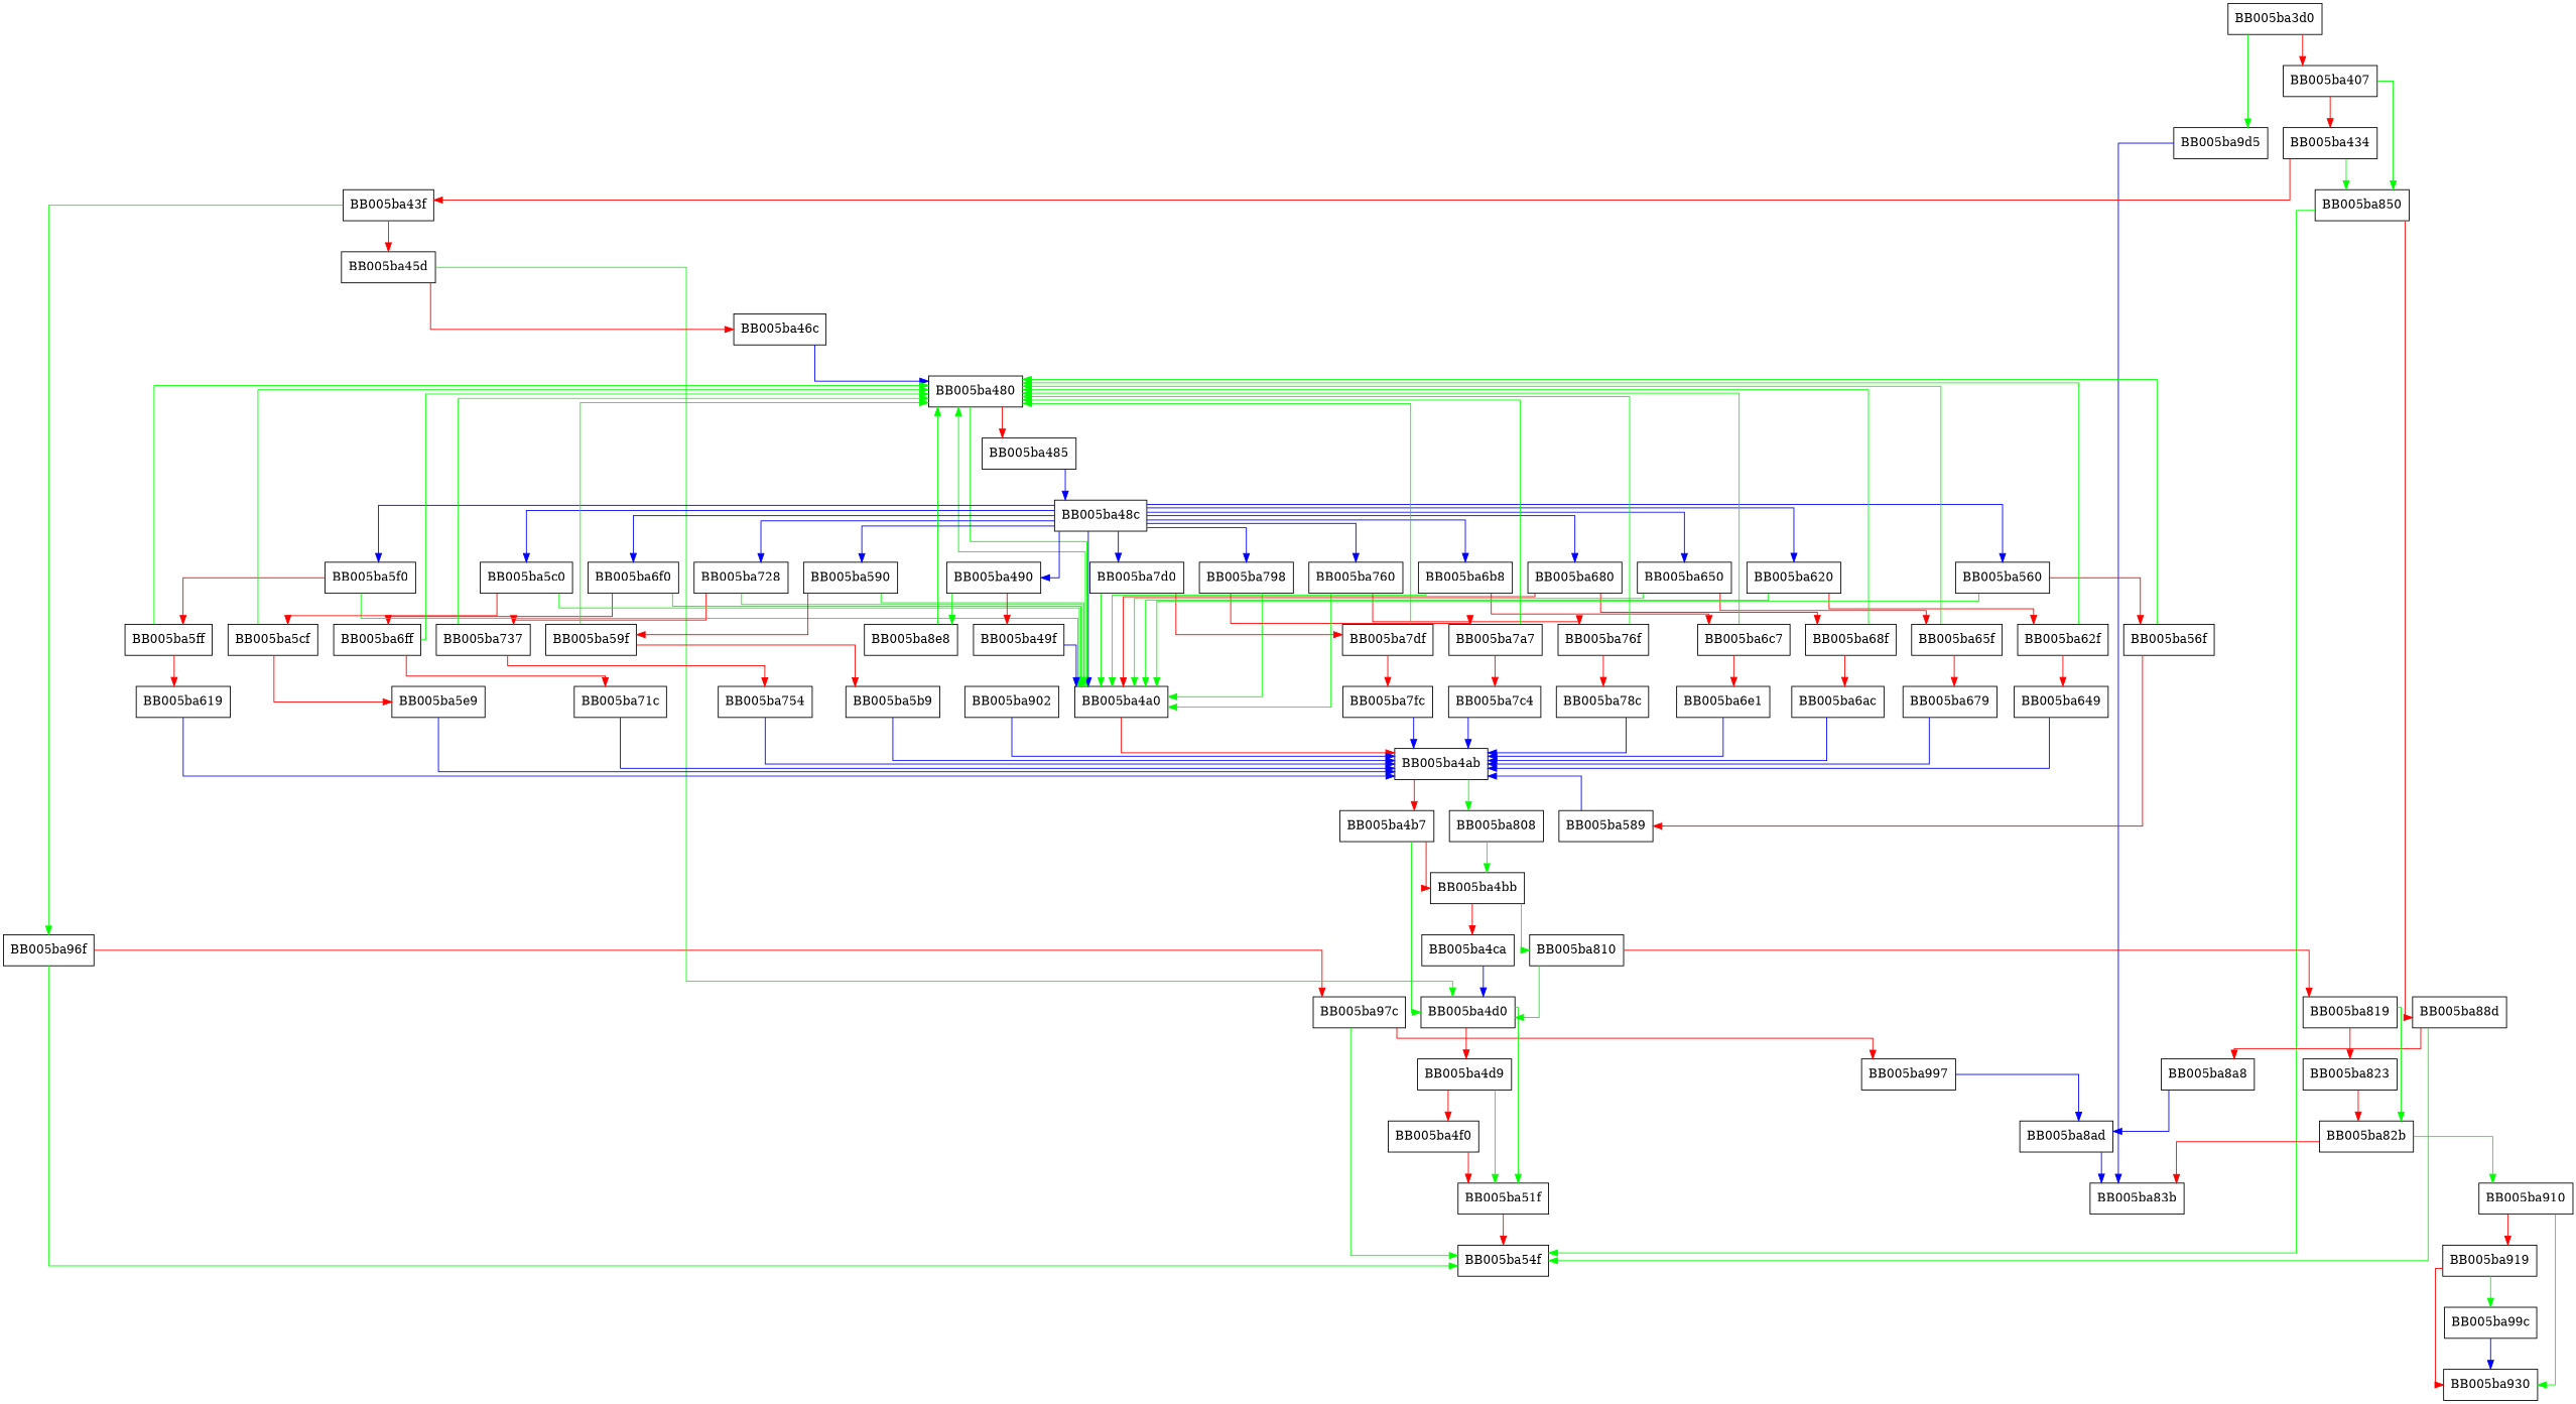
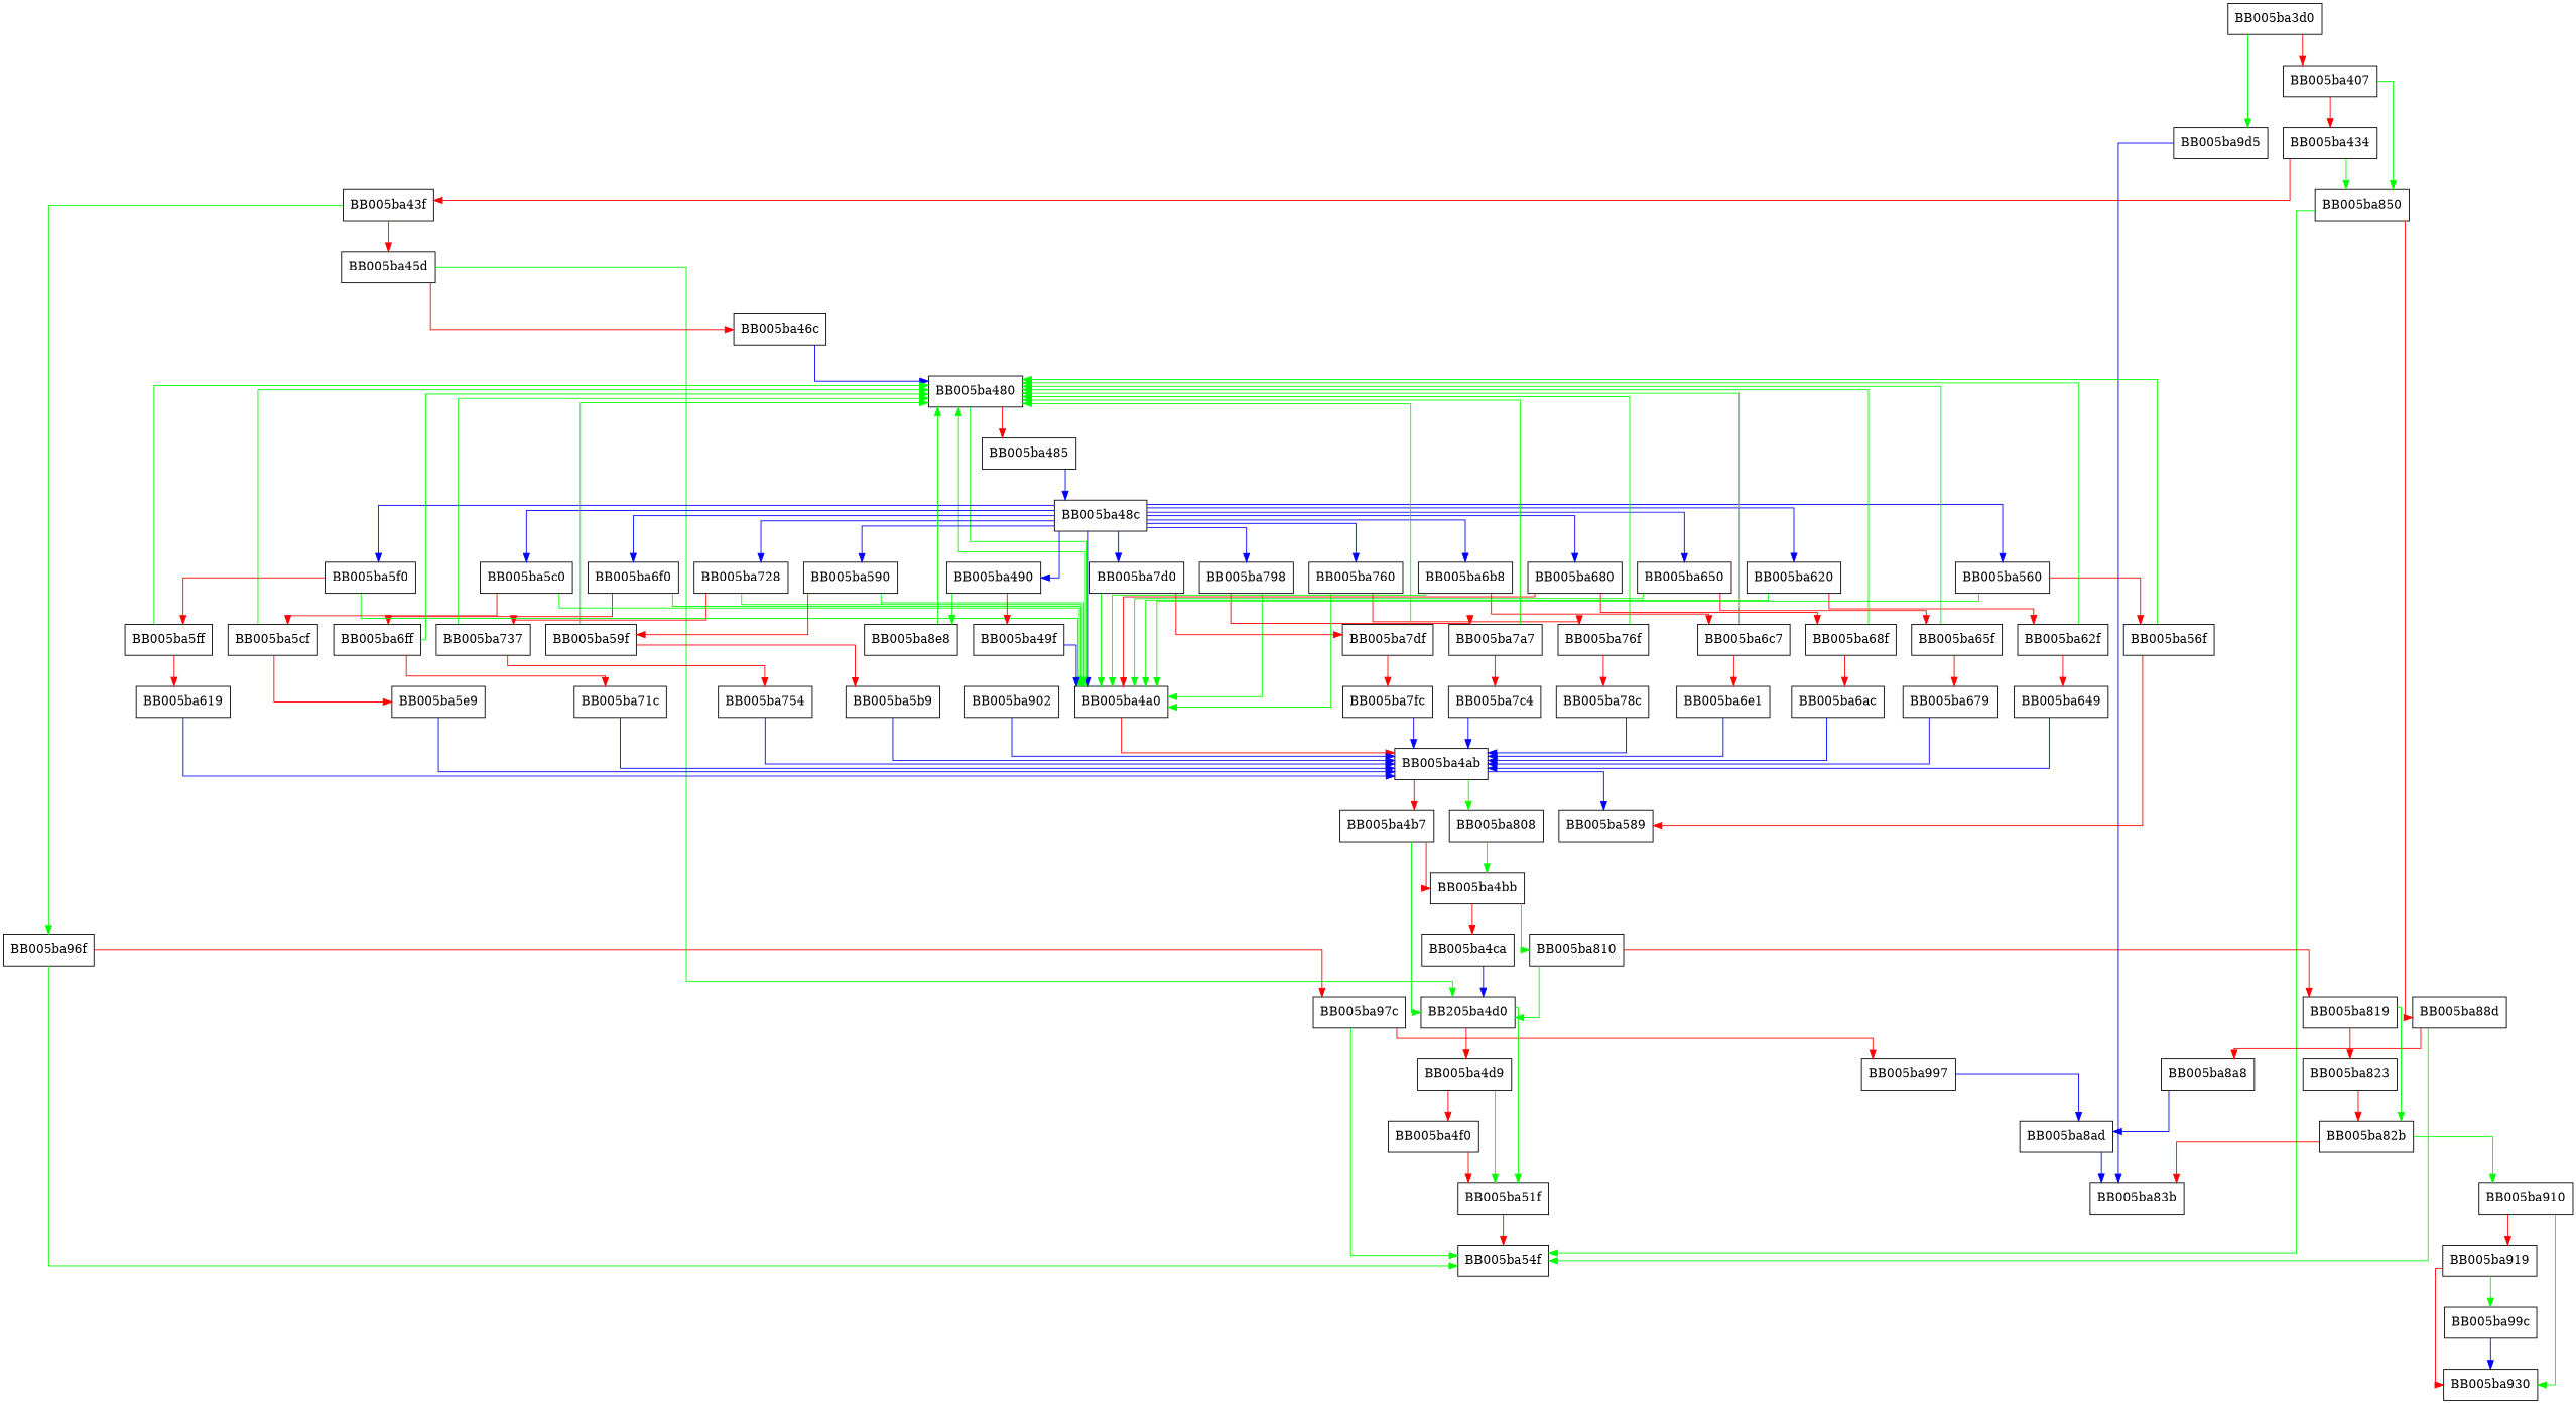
  digraph {
    splines=ortho
    node [shape=box]
    edge [color=red]
    BB005ba3d0
    BB005ba9d5
    BB005ba407
    BB005ba83b
    BB005ba850
    BB005ba434
    BB005ba54f
    BB005ba88d
    BB005ba43f
    BB005ba8a8
    BB005ba96f
    BB005ba45d
    BB005ba97c
-   BB005ba4d0
+   BB005ba4d0 [label=BB205ba4d0]
    BB005ba46c
    BB005ba997
    BB005ba51f
    BB005ba4d9
    BB005ba480
    BB005ba4f0
    BB005ba4a0
    BB005ba485
    BB005ba4ab
    BB005ba48c
    BB005ba808
    BB005ba4b7
    BB005ba7d0
    BB005ba798
    BB005ba760
    BB005ba728
    BB005ba6f0
    BB005ba6b8
    BB005ba680
    BB005ba650
    BB005ba620
    BB005ba5f0
    BB005ba5c0
    BB005ba590
    BB005ba490
    BB005ba560
    BB005ba7df
    BB005ba7a7
    BB005ba76f
    BB005ba737
    BB005ba6ff
    BB005ba6c7
    BB005ba68f
    BB005ba65f
    BB005ba62f
    BB005ba5ff
    BB005ba5cf
    BB005ba59f
    BB005ba8e8
    BB005ba49f
    BB005ba56f
    BB005ba7fc
    BB005ba7c4
    BB005ba78c
    BB005ba754
    BB005ba71c
    BB005ba6e1
    BB005ba6ac
    BB005ba679
    BB005ba649
    BB005ba619
    BB005ba5e9
    BB005ba5b9
    BB005ba589
    BB005ba902
    BB005ba4bb
    BB005ba810
    BB005ba4ca
    BB005ba819
    BB005ba82b
    BB005ba823
    BB005ba910
    BB005ba930
    BB005ba919
    BB005ba99c
    BB005ba8ad
    BB005ba3d0 -> BB005ba9d5 [color=green]
    BB005ba3d0 -> BB005ba407
    BB005ba9d5 -> BB005ba83b [color=blue]
    BB005ba407 -> BB005ba850 [color=green]
    BB005ba407 -> BB005ba434
    BB005ba850 -> BB005ba54f [color=green]
    BB005ba850 -> BB005ba88d
    BB005ba434 -> BB005ba850 [color=green]
    BB005ba434 -> BB005ba43f
    BB005ba88d -> BB005ba54f [color=green]
    BB005ba88d -> BB005ba8a8
    BB005ba43f -> BB005ba96f [color=green]
    BB005ba43f -> BB005ba45d
    BB005ba8a8 -> BB005ba8ad [color=blue]
    BB005ba96f -> BB005ba54f [color=green]
    BB005ba96f -> BB005ba97c
    BB005ba45d -> BB005ba4d0 [color=green]
    BB005ba45d -> BB005ba46c
    BB005ba97c -> BB005ba54f [color=green]
    BB005ba97c -> BB005ba997
    BB005ba4d0 -> BB005ba51f [color=green]
    BB005ba4d0 -> BB005ba4d9
    BB005ba46c -> BB005ba480 [color=blue]
    BB005ba997 -> BB005ba8ad [color=blue]
    BB005ba51f -> BB005ba54f
    BB005ba4d9 -> BB005ba51f [color=green]
    BB005ba4d9 -> BB005ba4f0
    BB005ba480 -> BB005ba4a0 [color=green]
    BB005ba480 -> BB005ba485
    BB005ba4f0 -> BB005ba51f
    BB005ba4a0 -> BB005ba480 [color=green]
    BB005ba4a0 -> BB005ba4ab
    BB005ba485 -> BB005ba48c [color=blue]
    BB005ba4ab -> BB005ba808 [color=green]
    BB005ba4ab -> BB005ba4b7
    BB005ba48c -> BB005ba4a0 [color=blue]
    BB005ba48c -> BB005ba7d0 [color=blue]
    BB005ba48c -> BB005ba798 [color=blue]
    BB005ba48c -> BB005ba760 [color=blue]
    BB005ba48c -> BB005ba728 [color=blue]
    BB005ba48c -> BB005ba6f0 [color=blue]
    BB005ba48c -> BB005ba6b8 [color=blue]
    BB005ba48c -> BB005ba680 [color=blue]
    BB005ba48c -> BB005ba650 [color=blue]
    BB005ba48c -> BB005ba620 [color=blue]
    BB005ba48c -> BB005ba5f0 [color=blue]
    BB005ba48c -> BB005ba5c0 [color=blue]
    BB005ba48c -> BB005ba590 [color=blue]
    BB005ba48c -> BB005ba490 [color=blue]
    BB005ba48c -> BB005ba560 [color=blue]
    BB005ba808 -> BB005ba4bb [color=green]
    BB005ba4b7 -> BB005ba4d0 [color=green]
    BB005ba4b7 -> BB005ba4bb
    BB005ba7d0 -> BB005ba4a0 [color=green]
    BB005ba7d0 -> BB005ba7df
    BB005ba798 -> BB005ba4a0 [color=green]
    BB005ba798 -> BB005ba7a7
    BB005ba760 -> BB005ba4a0 [color=green]
    BB005ba760 -> BB005ba76f
    BB005ba728 -> BB005ba4a0 [color=green]
    BB005ba728 -> BB005ba737
    BB005ba6f0 -> BB005ba4a0 [color=green]
    BB005ba6f0 -> BB005ba6ff
    BB005ba6b8 -> BB005ba4a0 [color=green]
    BB005ba6b8 -> BB005ba6c7
    BB005ba680 -> BB005ba4a0
    BB005ba680 -> BB005ba68f
    BB005ba650 -> BB005ba4a0 [color=green]
    BB005ba650 -> BB005ba65f
    BB005ba620 -> BB005ba4a0 [color=green]
    BB005ba620 -> BB005ba62f
    BB005ba5f0 -> BB005ba4a0 [color=green]
    BB005ba5f0 -> BB005ba5ff
    BB005ba5c0 -> BB005ba4a0 [color=green]
    BB005ba5c0 -> BB005ba5cf
    BB005ba590 -> BB005ba4a0 [color=green]
    BB005ba590 -> BB005ba59f
    BB005ba490 -> BB005ba8e8 [color=green]
    BB005ba490 -> BB005ba49f
    BB005ba560 -> BB005ba4a0 [color=green]
    BB005ba560 -> BB005ba56f
    BB005ba7df -> BB005ba480 [color=green]
    BB005ba7df -> BB005ba7fc
    BB005ba7a7 -> BB005ba480 [color=green]
    BB005ba7a7 -> BB005ba7c4
    BB005ba76f -> BB005ba480 [color=green]
    BB005ba76f -> BB005ba78c
    BB005ba737 -> BB005ba480 [color=green]
    BB005ba737 -> BB005ba754
    BB005ba6ff -> BB005ba480 [color=green]
    BB005ba6ff -> BB005ba71c
    BB005ba6c7 -> BB005ba480 [color=green]
    BB005ba6c7 -> BB005ba6e1
    BB005ba68f -> BB005ba480 [color=green]
    BB005ba68f -> BB005ba6ac
    BB005ba65f -> BB005ba480 [color=green]
    BB005ba65f -> BB005ba679
    BB005ba62f -> BB005ba480 [color=green]
    BB005ba62f -> BB005ba649
    BB005ba5ff -> BB005ba480 [color=green]
    BB005ba5ff -> BB005ba619
    BB005ba5cf -> BB005ba480 [color=green]
    BB005ba5cf -> BB005ba5e9
    BB005ba59f -> BB005ba480 [color=green]
    BB005ba59f -> BB005ba5b9
    BB005ba8e8 -> BB005ba480 [color=green]
    BB005ba49f -> BB005ba4a0 [color=blue]
    BB005ba56f -> BB005ba480 [color=green]
    BB005ba56f -> BB005ba589
    BB005ba7fc -> BB005ba4ab [color=blue]
    BB005ba7c4 -> BB005ba4ab [color=blue]
    BB005ba78c -> BB005ba4ab [color=blue]
    BB005ba754 -> BB005ba4ab [color=blue]
    BB005ba71c -> BB005ba4ab [color=blue]
    BB005ba6e1 -> BB005ba4ab [color=blue]
    BB005ba6ac -> BB005ba4ab [color=blue]
    BB005ba679 -> BB005ba4ab [color=blue]
    BB005ba649 -> BB005ba4ab [color=blue]
    BB005ba619 -> BB005ba4ab [color=blue]
    BB005ba5e9 -> BB005ba4ab [color=blue]
    BB005ba5b9 -> BB005ba4ab [color=blue]
-   BB005ba589 -> BB005ba4ab [color=blue]
+   BB005ba4ab -> BB005ba589 [color=blue]
    BB005ba902 -> BB005ba4ab [color=blue]
    BB005ba4bb -> BB005ba810 [color=green]
    BB005ba4bb -> BB005ba4ca
    BB005ba810 -> BB005ba4d0 [color=green]
    BB005ba810 -> BB005ba819
    BB005ba4ca -> BB005ba4d0 [color=blue]
    BB005ba819 -> BB005ba82b [color=green]
    BB005ba819 -> BB005ba823
    BB005ba82b -> BB005ba83b
    BB005ba82b -> BB005ba910 [color=green]
    BB005ba823 -> BB005ba82b
    BB005ba910 -> BB005ba930 [color=green]
    BB005ba910 -> BB005ba919
    BB005ba919 -> BB005ba930
    BB005ba919 -> BB005ba99c [color=green]
    BB005ba99c -> BB005ba930 [color=blue]
    BB005ba8ad -> BB005ba83b [color=blue]
  }
